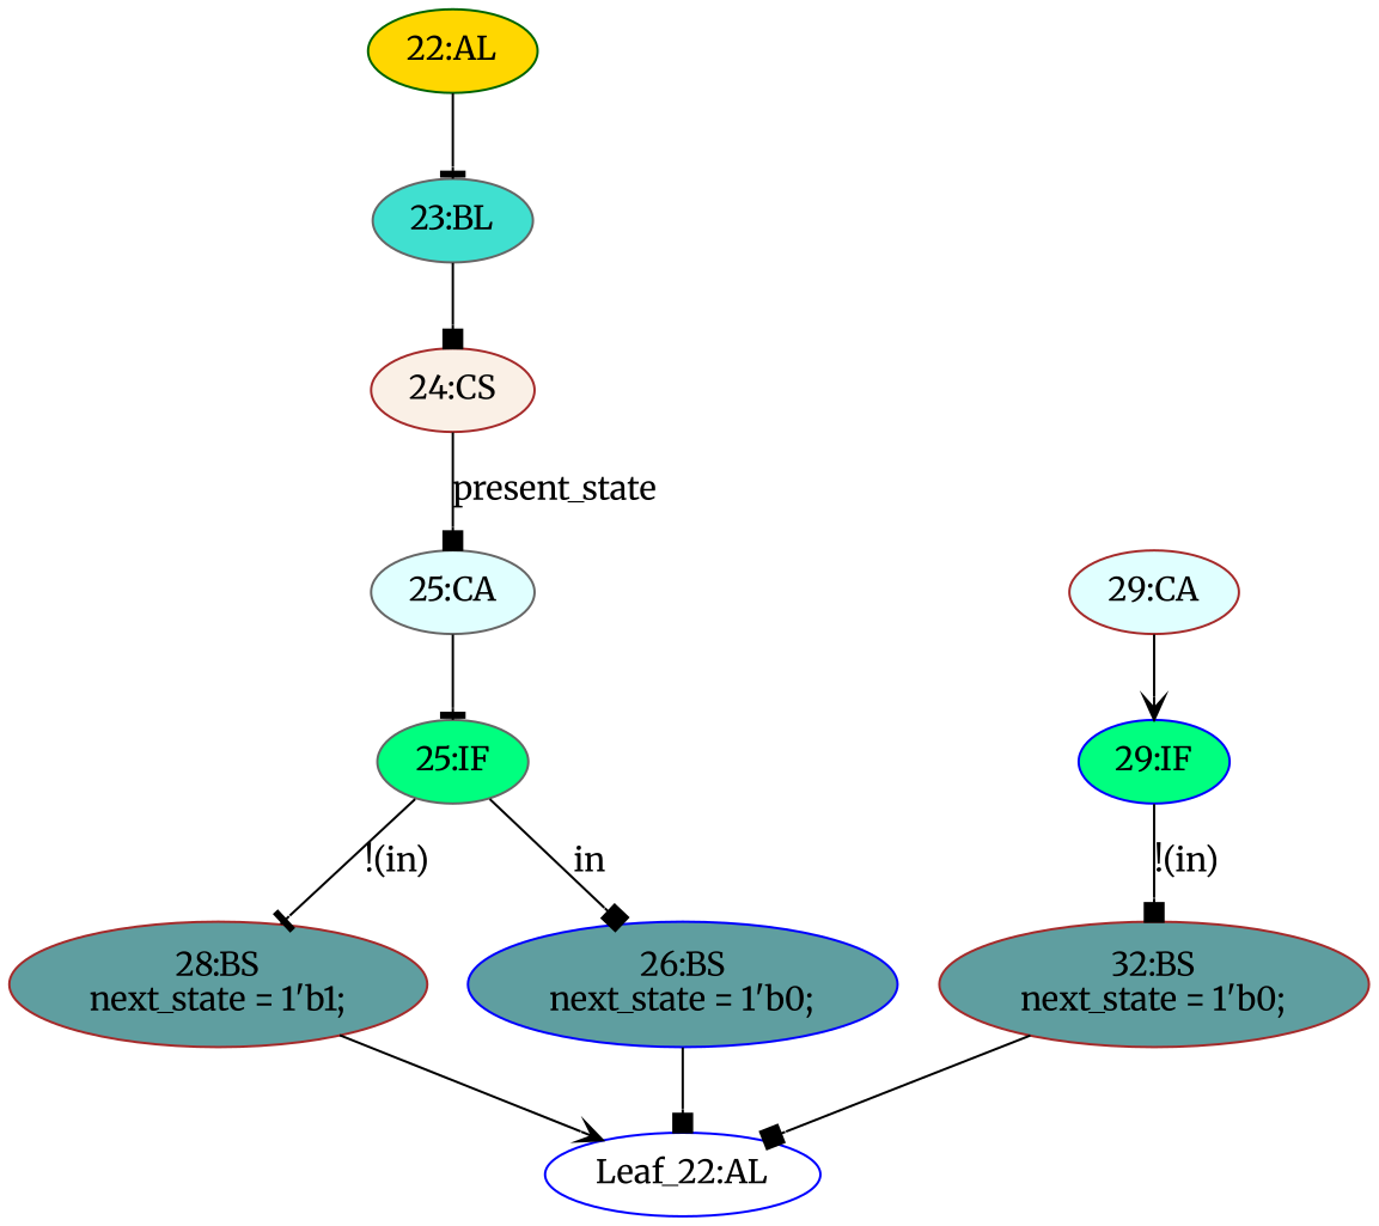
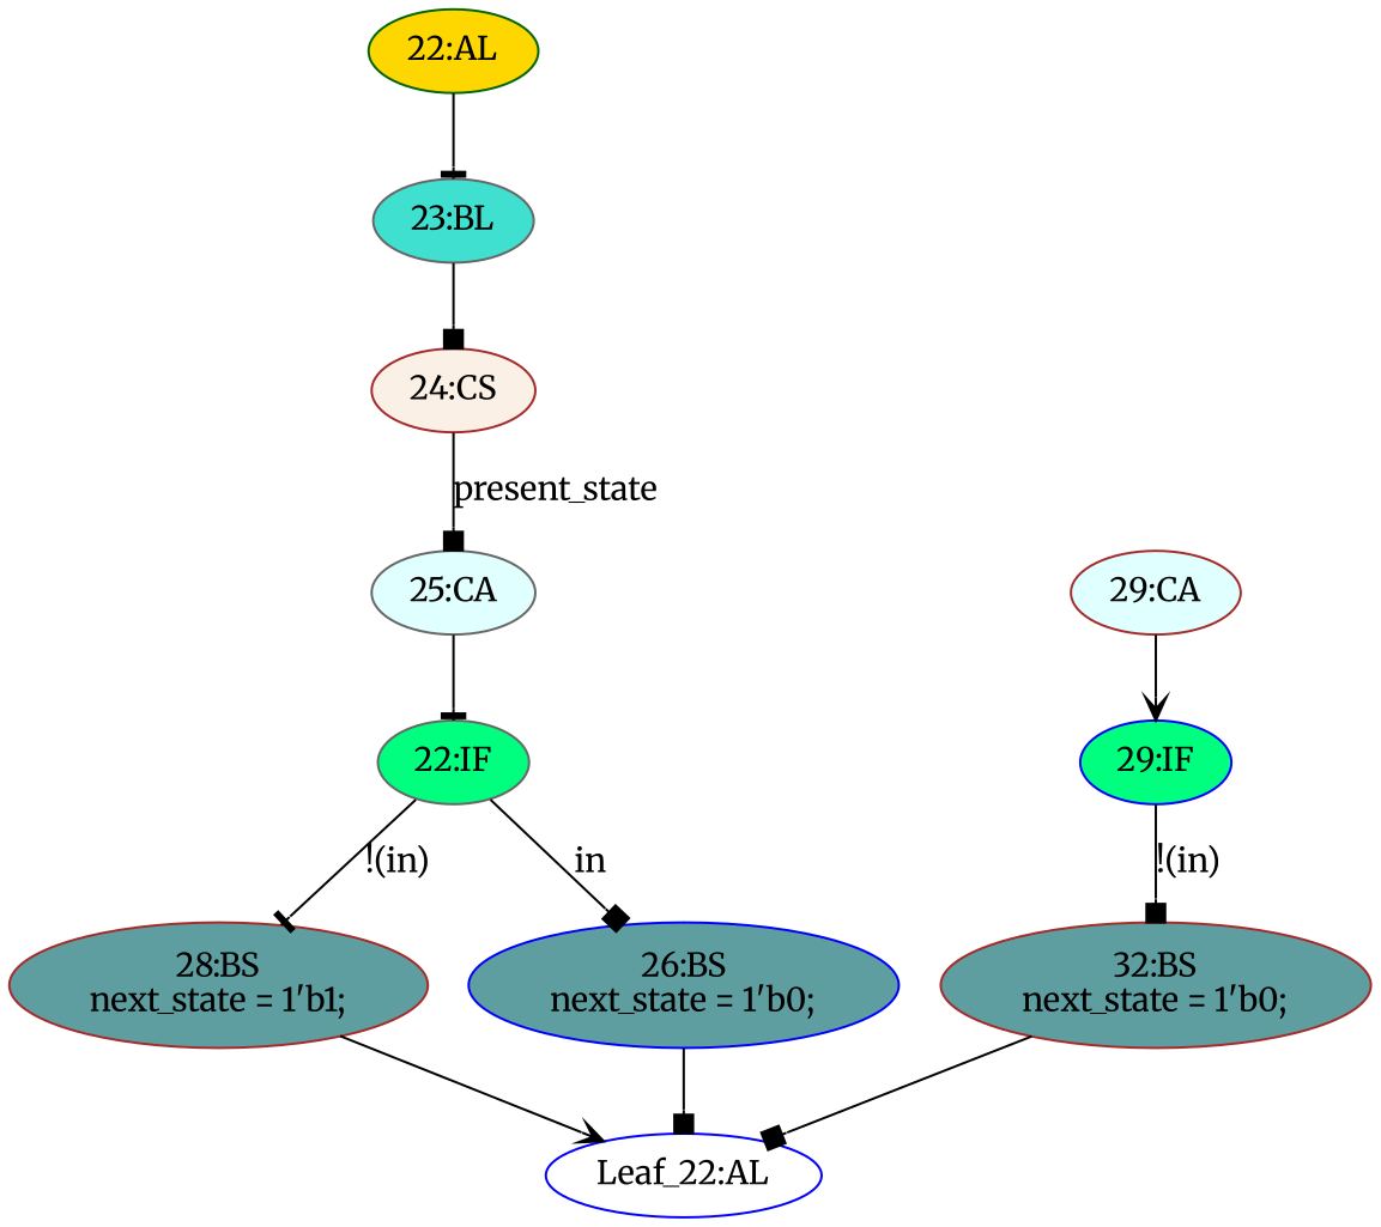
  strict digraph {
    fontname=Merriweather
    node [color=brown fillcolor=cadetblue fontname=Merriweather statements="[]" style=filled typ=BlockingSubstitution]
    edge [arrowhead=box cond="[]" fontname=Merriweather lineno=None]
    n1 [ast="<pyverilog.vparser.ast.Always object at 0x7fafb76cc3d0>" clk_sens=False color=darkgreen fillcolor=gold label="22:AL" sens="['present_state', 'in']" typ=Always use_var="['present_state', 'in']"]
    n2 [ast="<pyverilog.vparser.ast.Block object at 0x7fafb76cc590>" color=gray40 fillcolor=turquoise label="23:BL" typ=Block]
    n3 [ast="<pyverilog.vparser.ast.CaseStatement object at 0x7fafb76cc5d0>" fillcolor=linen label="24:CS" typ=CaseStatement]
    n4 [ast="<pyverilog.vparser.ast.Case object at 0x7fafb76cc690>" color=gray40 fillcolor=lightcyan label="25:CA" typ=Case]
    n5 [ast="<pyverilog.vparser.ast.BlockingSubstitution object at 0x7fafb76cc790>" label="28:BS\nnext_state = 1'b1;" statements="[<pyverilog.vparser.ast.BlockingSubstitution object at 0x7fafb76cc790>]"]
    n6 [color=blue def_var="['next_state']" label="Leaf_22:AL" fillcolor="" statements="" style="" typ=""]
    n7 [ast="<pyverilog.vparser.ast.IfStatement object at 0x7fafb76ccb50>" color=blue fillcolor=springgreen label="29:IF" typ=IfStatement]
    n8 [ast="<pyverilog.vparser.ast.BlockingSubstitution object at 0x7fafb76ccb90>" label="32:BS\nnext_state = 1'b0;" statements="[<pyverilog.vparser.ast.BlockingSubstitution object at 0x7fafb76ccb90>]"]
-   n9 [ast="<pyverilog.vparser.ast.IfStatement object at 0x7fafb76cc710>" color=gray40 fillcolor=springgreen label="25:IF" typ=IfStatement]
+   n9 [ast="<pyverilog.vparser.ast.IfStatement object at 0x7fafb76cc710>" color=gray40 fillcolor=springgreen label="22:IF" typ=IfStatement]
    n10 [ast="<pyverilog.vparser.ast.BlockingSubstitution object at 0x7fafb76cc950>" color=blue label="26:BS\nnext_state = 1'b0;" statements="[<pyverilog.vparser.ast.BlockingSubstitution object at 0x7fafb76cc950>]"]
    n11 [ast="<pyverilog.vparser.ast.Case object at 0x7fafb76ccad0>" fillcolor=lightcyan label="29:CA" typ=Case]
    n1 -> n2 [arrowhead=tee]
    n2 -> n3
    n3 -> n4 [cond="['present_state']" label=present_state lineno=24]
    n4 -> n9 [arrowhead=tee]
    n5 -> n6 [arrowhead=vee]
    n7 -> n8 [cond="['in']" label="!(in)" lineno=29]
    n8 -> n6
    n9 -> n5 [arrowhead=tee cond="['in']" label="!(in)" lineno=25]
    n9 -> n10 [cond="['in']" label=in lineno=25]
    n10 -> n6
    n11 -> n7 [arrowhead=vee]
  }
